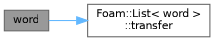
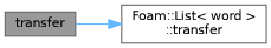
  digraph {
    rankdir=LR
    node [fontname=Helvetica fontsize=10 shape=box style=filled]
-   n1 [color=gray40 fillcolor=grey60 fontcolor=black height=0.2 label=word width=0.4]
+   n1 [color=gray40 fillcolor=grey60 fontcolor=black height=0.2 label=transfer width=0.4]
    n2 [color=grey40 fillcolor=white height=0.2 label="Foam::List\< word \>\l::transfer" width=0.4]
    n1 -> n2 [color=steelblue1 fontname=Helvetica fontsize=10 labelfontname=Helvetica labelfontsize=10 style=solid]
  }
